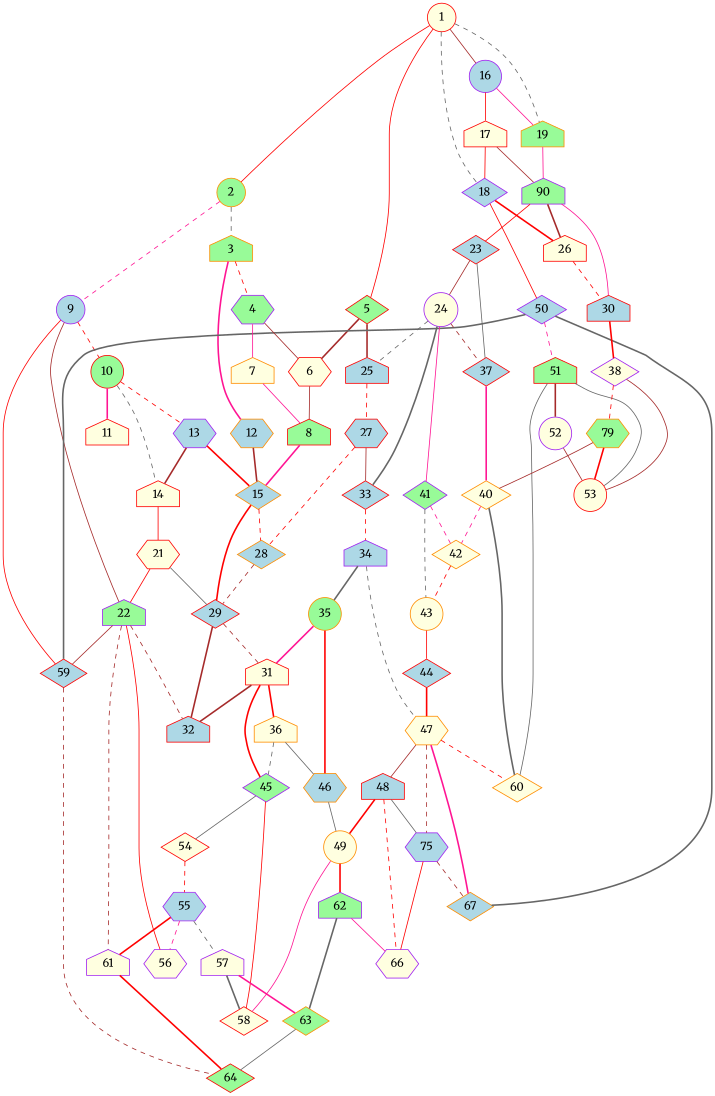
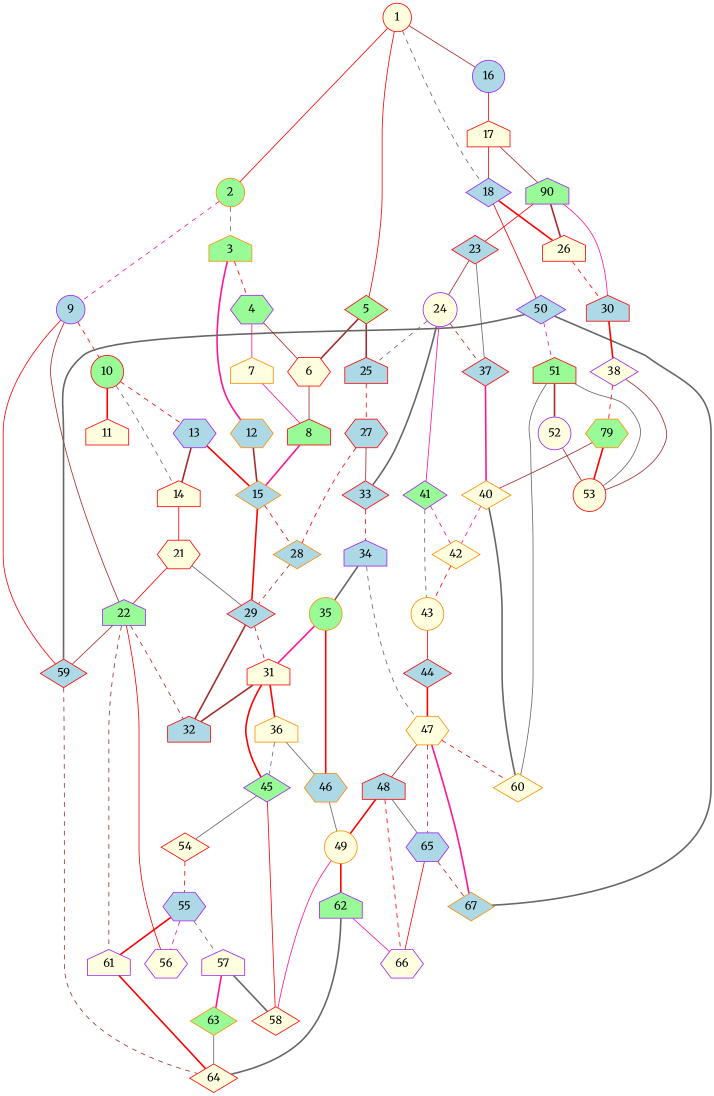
  graph {
    fontname=Merriweather
    node [color=red fillcolor=lightyellow fontname=Merriweather shape=diamond style=filled]
    edge [color=red fontname=Merriweather style=solid weight=1.0]
    1 [shape=circle]
    2 [color=darkorange fillcolor=palegreen shape=circle]
    5 [fillcolor=palegreen]
    16 [color=purple fillcolor=lightblue shape=circle]
    18 [color=purple fillcolor=lightblue]
-   19 [color=darkorange fillcolor=palegreen shape=house]
    3 [color=darkorange fillcolor=palegreen shape=house]
    9 [color=purple fillcolor=lightblue shape=circle]
    6 [shape=hexagon]
    25 [fillcolor=lightblue shape=house]
    17 [shape=house]
    26 [shape=house]
    50 [color=purple fillcolor=lightblue]
    n14 [color=purple fillcolor=palegreen label=90 shape=house]
    4 [color=purple fillcolor=palegreen shape=hexagon]
    12 [color=darkorange fillcolor=lightblue shape=hexagon]
    10 [fillcolor=palegreen shape=circle]
    22 [color=purple fillcolor=palegreen shape=house]
    59 [fillcolor=lightblue]
    7 [color=darkorange shape=house]
    15 [color=darkorange fillcolor=lightblue]
    8 [fillcolor=palegreen shape=house]
    27 [fillcolor=lightblue shape=hexagon]
    28 [color=darkorange fillcolor=lightblue]
    29 [fillcolor=lightblue]
    11 [shape=house]
    14 [shape=house]
    13 [color=purple fillcolor=lightblue shape=hexagon]
    32 [fillcolor=lightblue shape=house]
    56 [color=purple shape=hexagon]
    61 [color=purple shape=house]
-   64 [fillcolor=palegreen]
+   64
    21 [shape=hexagon]
    31 [shape=house]
    23 [fillcolor=lightblue]
    30 [fillcolor=lightblue shape=house]
    67 [color=darkorange fillcolor=lightblue]
    51 [fillcolor=palegreen shape=house]
    24 [color=purple shape=circle]
    37 [fillcolor=lightblue]
    38 [color=purple]
    33 [fillcolor=lightblue]
    41 [color=purple fillcolor=palegreen]
    40 [color=darkorange]
    34 [color=purple fillcolor=lightblue shape=house]
    42 [color=darkorange]
    43 [color=darkorange shape=circle]
    36 [color=darkorange shape=house]
    45 [color=purple fillcolor=palegreen]
    n50 [color=darkorange fillcolor=palegreen label=79 shape=hexagon]
    53 [shape=circle]
    46 [color=darkorange fillcolor=lightblue shape=hexagon]
    54
    58
    35 [color=darkorange fillcolor=palegreen shape=circle]
    47 [color=darkorange shape=hexagon]
    44 [fillcolor=lightblue]
    49 [color=darkorange shape=circle]
    60 [color=darkorange]
    48 [fillcolor=lightblue shape=house]
-   65 [color=purple fillcolor=lightblue shape=hexagon label=75]
+   65 [color=purple fillcolor=lightblue shape=hexagon]
    55 [color=purple fillcolor=lightblue shape=hexagon]
    62 [color=purple fillcolor=palegreen shape=house]
    66 [color=purple shape=hexagon]
    63 [color=darkorange fillcolor=palegreen]
    52 [color=purple shape=circle]
    57 [color=purple shape=house]
    1 -- 2
    1 -- 5
    1 -- 16 [color=brown]
    1 -- 18 [color=gray40 style=dashed]
-   1 -- 19 [color=gray40 style=dashed]
    2 -- 3 [color=gray40 style=dashed]
    2 -- 9 [color=deeppink style=dashed]
    5 -- 6 [color=brown style=bold]
    5 -- 25 [color=brown style=bold]
-   16 -- 19 [color=deeppink]
    16 -- 17 [weight=4.0]
    18 -- 26 [style=bold]
    18 -- 50
-   19 -- n14 [color=deeppink]
    3 -- 4 [style=dashed]
    3 -- 12 [color=deeppink style=bold]
    9 -- 10 [style=dashed]
    9 -- 22 [color=brown]
    9 -- 59
    6 -- 8 [color=brown]
    25 -- 27 [style=dashed]
    17 -- 18
    17 -- n14 [color=brown]
    26 -- 30 [style=dashed]
    50 -- 59 [color=gray40 style=bold]
    50 -- 67 [color=gray40 style=bold]
    50 -- 51 [color=deeppink style=dashed]
    n14 -- 26 [color=brown style=bold]
    n14 -- 23 [weight=2.0]
    n14 -- 30 [color=deeppink]
    4 -- 6 [color=brown]
    4 -- 7 [color=deeppink]
    12 -- 15 [color=brown style=bold]
-   10 -- 11 [color=deeppink style=bold weight=2.0]
+   10 -- 11 [style=bold weight=2.0]
    10 -- 14 [color=gray40 style=dashed]
    10 -- 13 [style=dashed]
    22 -- 59 [color=brown]
    22 -- 32 [color=brown style=dashed]
    22 -- 56
    22 -- 61 [color=brown style=dashed]
    59 -- 64 [color=brown style=dashed]
    7 -- 8 [color=deeppink weight=3.0]
    15 -- 28 [style=dashed]
    15 -- 29 [style=bold]
    8 -- 15 [color=deeppink style=bold weight=2.0]
    27 -- 28 [style=dashed]
    27 -- 33 [color=brown]
    28 -- 29 [color=brown style=dashed]
    29 -- 32 [color=brown style=bold]
    29 -- 31 [color=brown style=dashed]
    14 -- 21
    13 -- 15 [style=bold]
    13 -- 14 [color=brown style=bold]
    61 -- 64 [style=bold]
    21 -- 22
    21 -- 29 [color=gray40]
    31 -- 32 [color=brown style=bold]
    31 -- 36 [style=bold weight=2.0]
    31 -- 45 [style=bold]
    23 -- 24 [color=brown]
    23 -- 37 [color=gray40]
    30 -- 38 [style=bold]
    51 -- 53 [color=gray40]
    51 -- 60 [color=gray40]
    51 -- 52 [color=brown style=bold weight=3.0]
    24 -- 25 [color=gray40 style=dashed]
    24 -- 37 [color=brown style=dashed]
    24 -- 33 [color=gray40 style=bold]
    24 -- 41 [color=deeppink weight=2.0]
    37 -- 40 [color=deeppink style=bold]
    38 -- n50 [style=dashed]
    38 -- 53 [color=brown]
    33 -- 34 [style=dashed]
    41 -- 42 [color=deeppink style=dashed weight=3.0]
    41 -- 43 [color=gray40 style=dashed]
    40 -- 42 [color=deeppink style=dashed weight=2.0]
    40 -- 60 [color=gray40 style=bold]
    34 -- 35 [color=gray40 style=bold]
    34 -- 47 [color=gray40 style=dashed]
    42 -- 43 [style=dashed]
    43 -- 44
    36 -- 45 [color=gray40 style=dashed weight=2.0]
    36 -- 46 [color=gray40]
    45 -- 54 [color=gray40]
    45 -- 58
    n50 -- 40 [color=brown]
    n50 -- 53 [style=bold]
    46 -- 49 [color=gray40]
    54 -- 55 [style=dashed weight=2.0]
    35 -- 31 [color=deeppink style=bold]
    35 -- 46 [style=bold]
    47 -- 67 [color=deeppink style=bold]
    47 -- 60 [style=dashed]
    47 -- 48 [color=brown]
    47 -- 65 [color=brown style=dashed]
    44 -- 47 [style=bold]
    49 -- 58 [color=deeppink]
    49 -- 62 [style=bold weight=2.0]
    48 -- 49 [style=bold]
    48 -- 65 [color=gray40]
    48 -- 66 [style=dashed]
    65 -- 67 [color=brown style=dashed]
    65 -- 66 [weight=3.0]
    55 -- 56 [color=deeppink style=dashed weight=2.0]
    55 -- 61 [style=bold]
    55 -- 57 [color=gray40 style=dashed]
    62 -- 66 [color=deeppink weight=2.0]
-   62 -- 63 [color=gray40 style=bold weight=2.0]
+   62 -- 64 [color=gray40 style=bold weight=2.0]
    63 -- 64 [color=gray40 weight=2.0]
    52 -- 53 [color=brown weight=3.0]
    57 -- 58 [color=gray40 style=bold]
    57 -- 63 [color=deeppink style=bold]
  }
